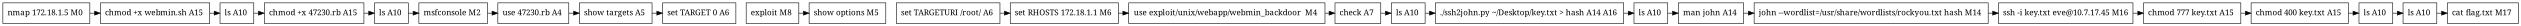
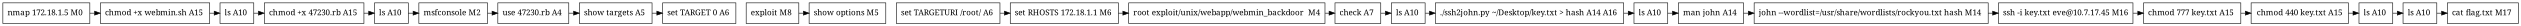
  digraph {
    fontname="Noto Serif"
    rankdir=TB
    node [fontname="Noto Serif" shape=box]
    edge [constraint=false fontname="Noto Serif"]
    n1 [label="nmap 172.18.1.5 M0 "]
    n2 [label="chmod +x webmin.sh A15 "]
    n3 [label="ls A10 "]
    n4 [label="chmod +x 47230.rb A15 "]
    n5 [label="ls A10 "]
    n6 [label="msfconsole M2 "]
    n7 [label="use 47230.rb A4 "]
    n8 [label="show targets A5 "]
    n9 [label="set TARGET 0 A6 "]
    n10 [label="exploit M8 "]
    n11 [label="show options M5 "]
    n12 [label="set TARGETURI /root/ A6 "]
    n13 [label="set RHOSTS 172.18.1.1 M6 "]
-   n14 [label="use exploit/unix/webapp/webmin_backdoor  M4 "]
+   n14 [label="root exploit/unix/webapp/webmin_backdoor  M4"]
    n15 [label="check A7 "]
    n16 [label="ls A10 "]
    n17 [label="./ssh2john.py ~/Desktop/key.txt > hash A14 A16 "]
    n18 [label="ls A10 "]
    n19 [label="man john A14 "]
    n20 [label="john --wordlist=/usr/share/wordlists/rockyou.txt hash M14 "]
    n21 [label="ssh -i key.txt eve@10.7.17.45 M16"]
    n22 [label="chmod 777 key.txt A15 "]
-   n23 [label="chmod 400 key.txt A15 "]
+   n23 [label="chmod 440 key.txt A15"]
    n24 [label="ls A10 "]
    n25 [label="ls A10 "]
    n26 [label="cat flag.txt M17 "]
    n1 -> n2
    n2 -> n3
    n3 -> n4
    n4 -> n5
    n5 -> n6
    n6 -> n7
    n7 -> n8
    n8 -> n9
    n10 -> n11
    n12 -> n13
    n13 -> n14
    n14 -> n15
    n15 -> n16
    n16 -> n17
    n17 -> n18
    n18 -> n19
    n19 -> n20
    n20 -> n21
    n21 -> n22
    n22 -> n23
    n23 -> n24
    n24 -> n25
    n25 -> n26
  }
